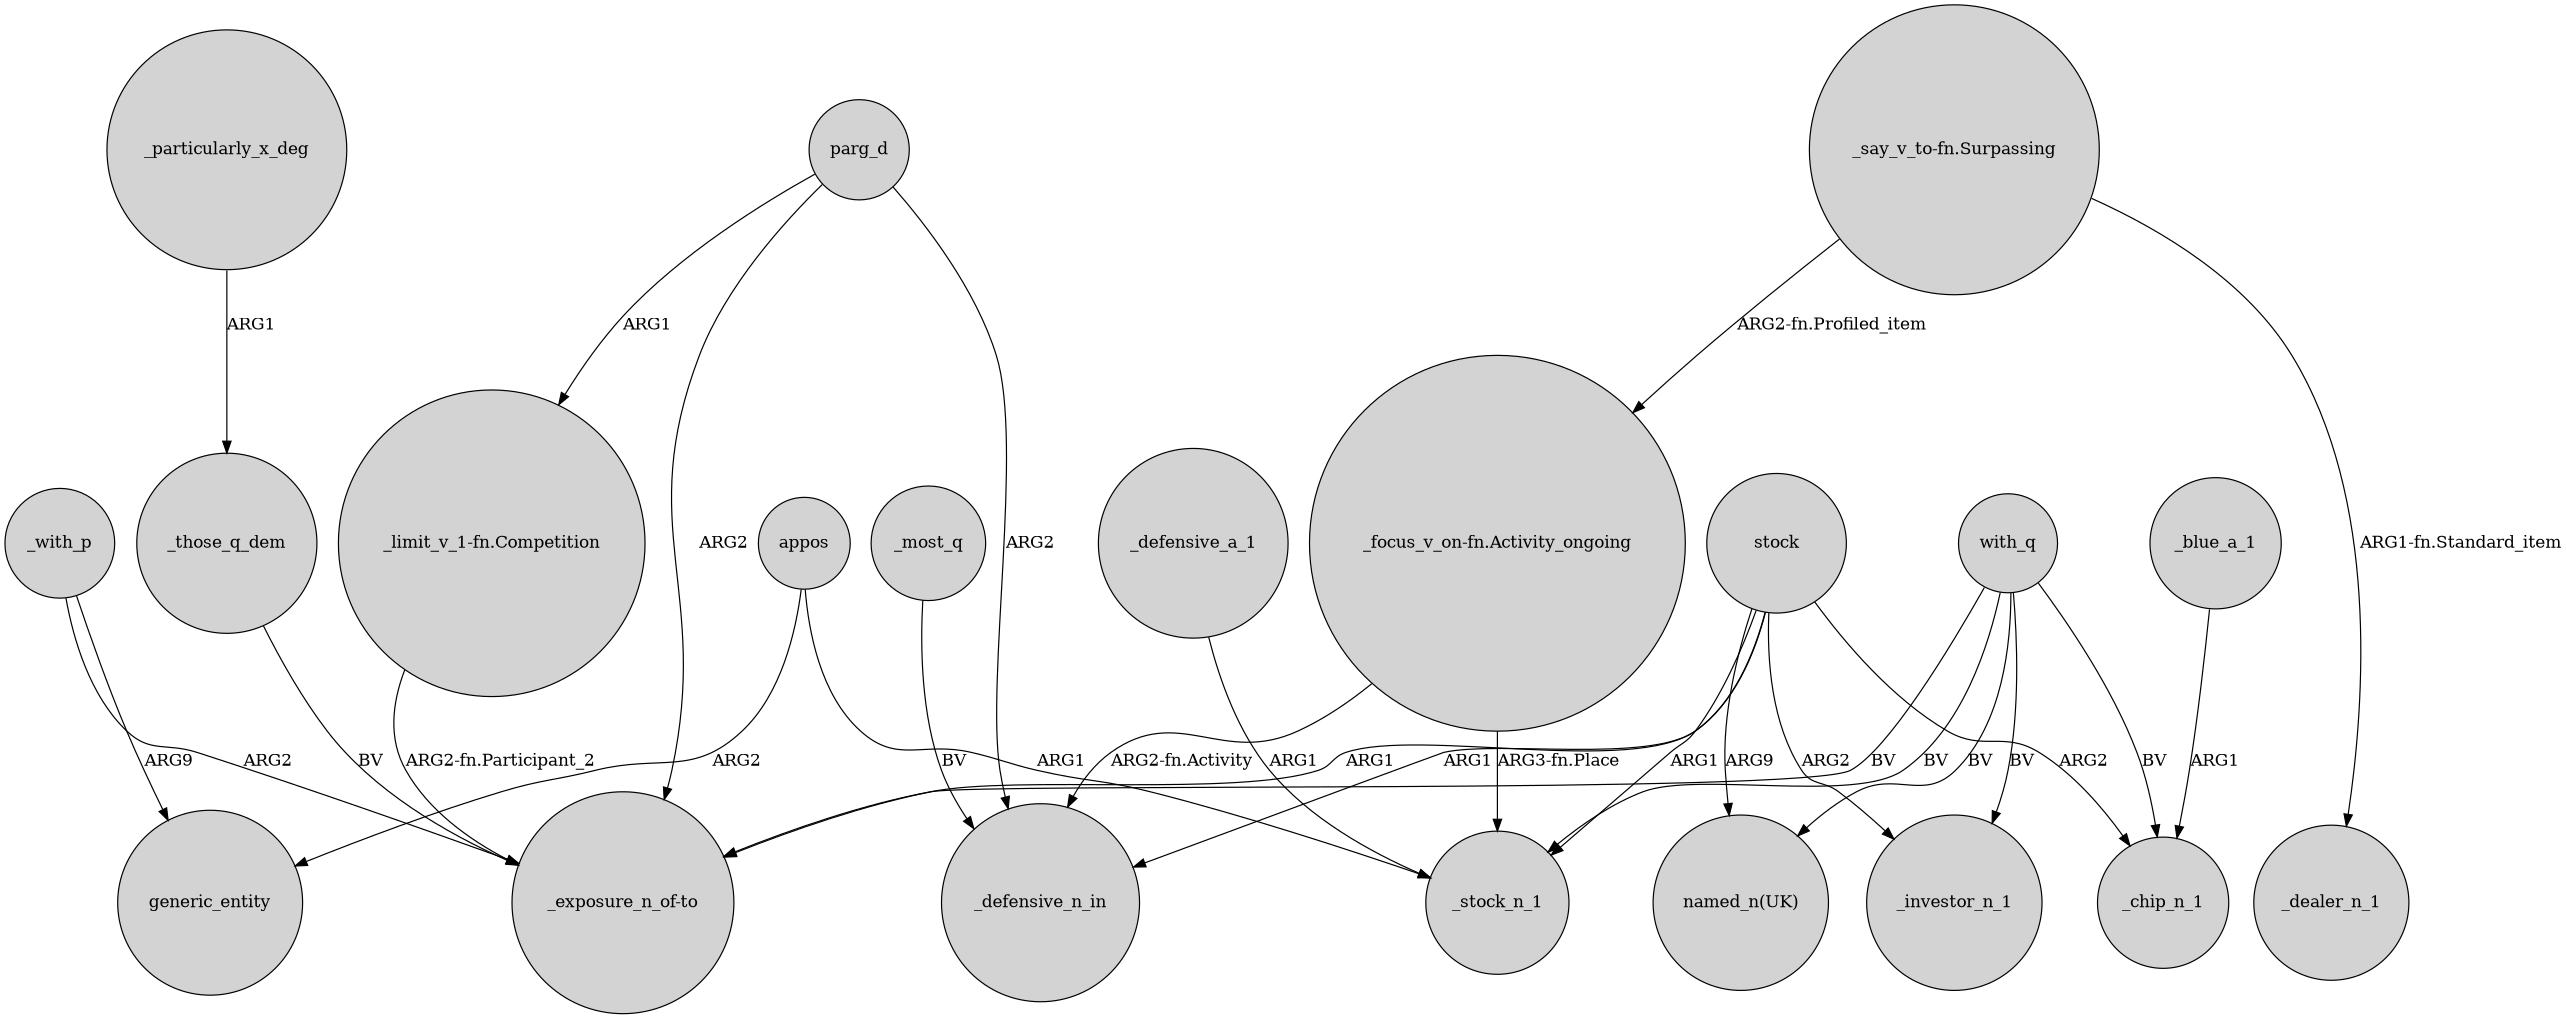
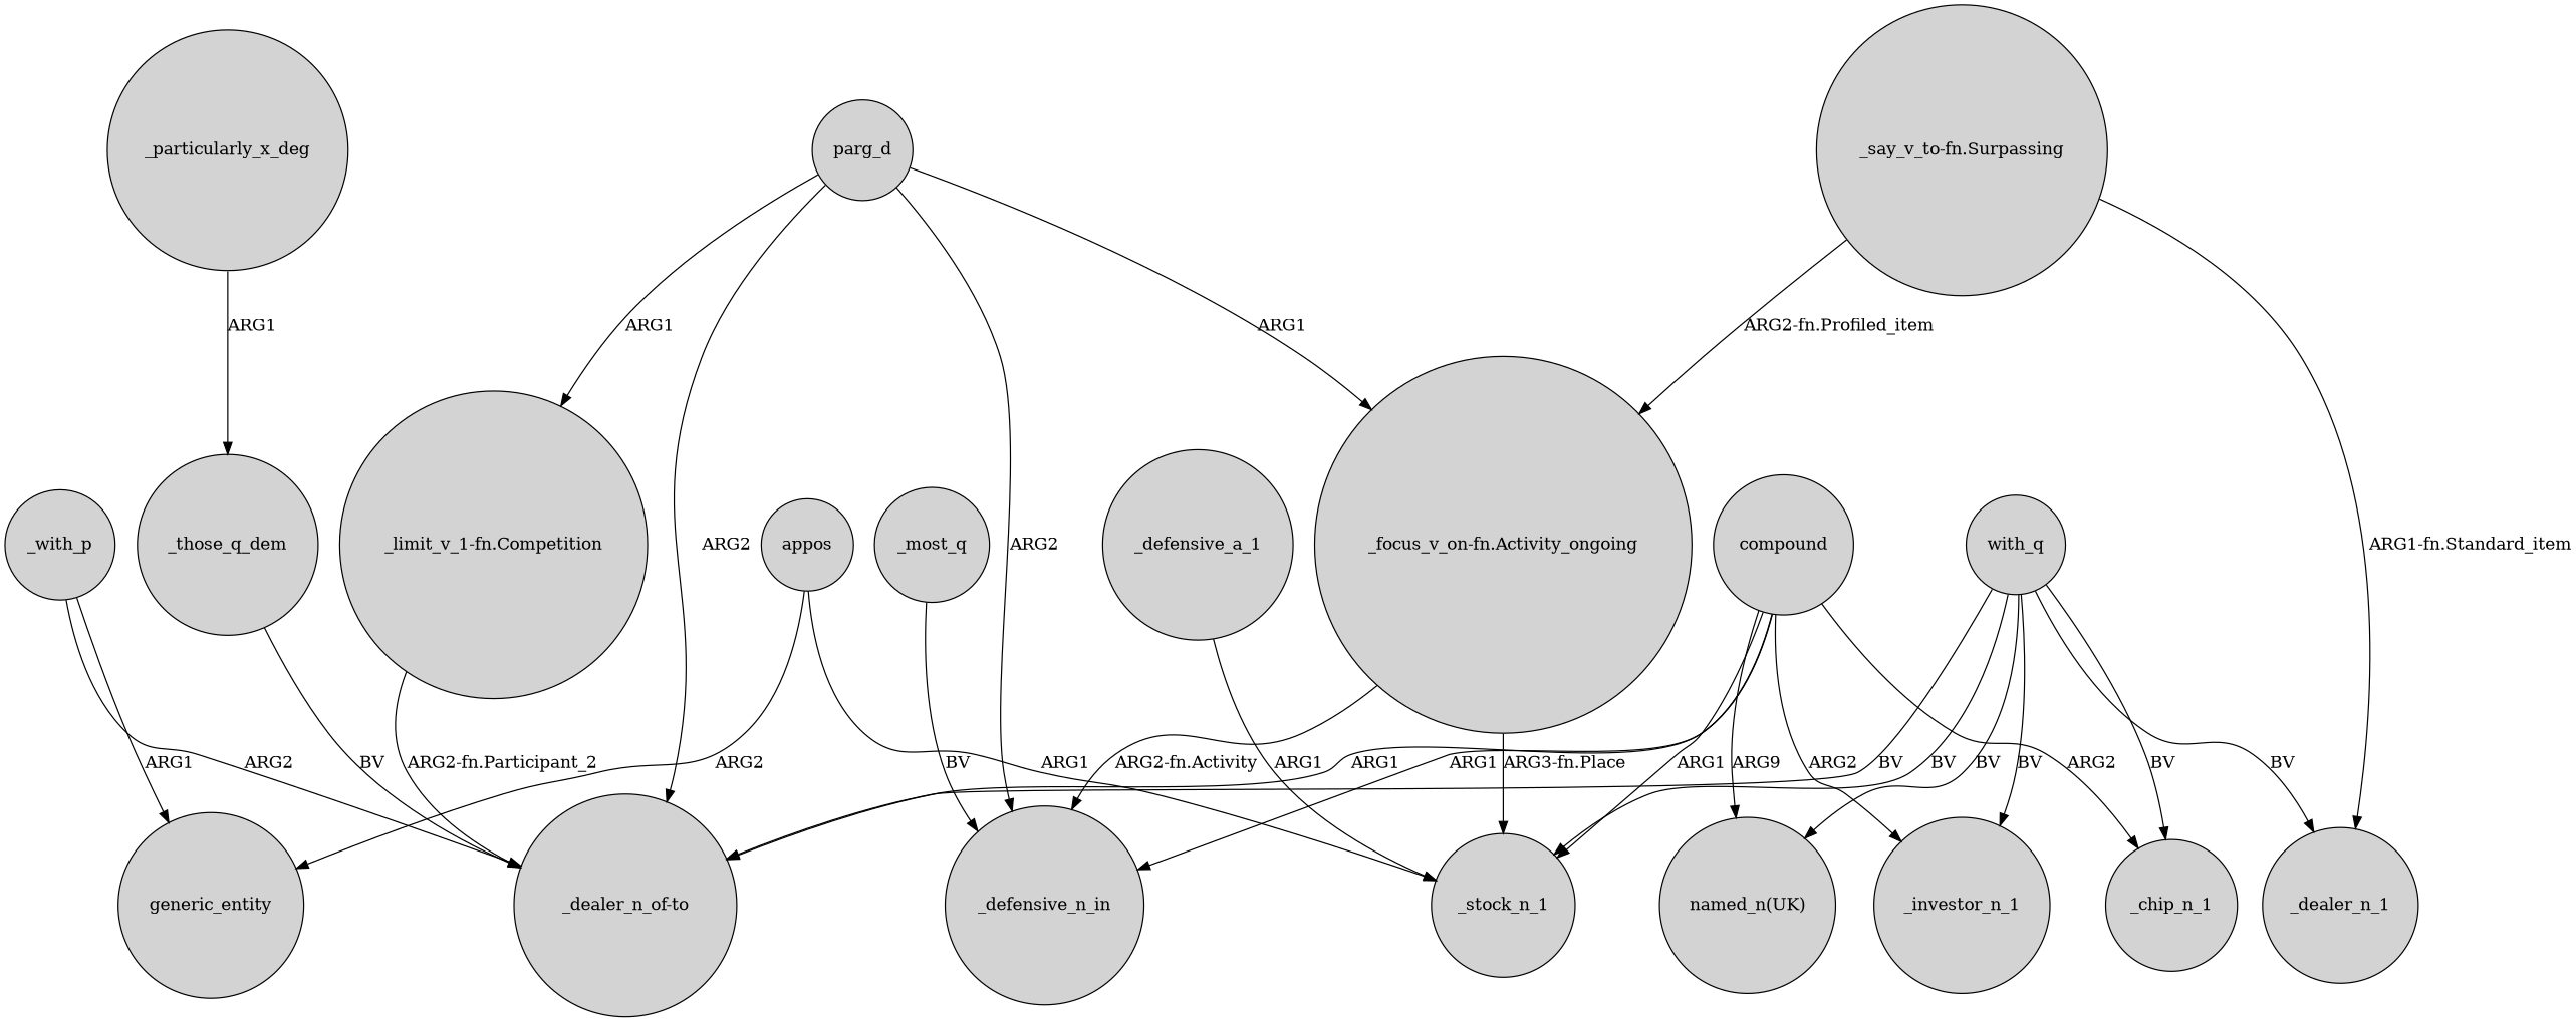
  digraph {
    node [shape=circle style=filled]
    _with_p
    generic_entity
-   "_exposure_n_of-to"
+   "_exposure_n_of-to" [label="_dealer_n_of-to"]
    n4 [label=_defensive_n_in]
    "_focus_v_on-fn.Activity_ongoing"
    _stock_n_1
    _those_q_dem
    _particularly_x_deg
    parg_d
    "_limit_v_1-fn.Competition"
-   compound [label=stock]
+   compound
    _chip_n_1
    _investor_n_1
    "named_n(UK)"
    _defensive_a_1
-   _blue_a_1
    n17 [label=with_q]
    _dealer_n_1
    appos
    _most_q
    "_say_v_to-fn.Surpassing"
-   _with_p -> generic_entity [label=ARG9]
+   _with_p -> generic_entity [label=ARG1]
    _with_p -> "_exposure_n_of-to" [label=ARG2]
    "_focus_v_on-fn.Activity_ongoing" -> n4 [label="ARG2-fn.Activity"]
    "_focus_v_on-fn.Activity_ongoing" -> _stock_n_1 [label="ARG3-fn.Place"]
    _those_q_dem -> "_exposure_n_of-to" [label=BV]
    _particularly_x_deg -> _those_q_dem [label=ARG1]
    parg_d -> "_exposure_n_of-to" [label=ARG2]
    parg_d -> n4 [label=ARG2]
+   parg_d -> "_focus_v_on-fn.Activity_ongoing" [label=ARG1]
    parg_d -> "_limit_v_1-fn.Competition" [label=ARG1]
    "_limit_v_1-fn.Competition" -> "_exposure_n_of-to" [label="ARG2-fn.Participant_2"]
    compound -> "_exposure_n_of-to" [label=ARG1]
    compound -> n4 [label=ARG1]
    compound -> _stock_n_1 [label=ARG1]
    compound -> _chip_n_1 [label=ARG2]
    compound -> _investor_n_1 [label=ARG2]
    compound -> "named_n(UK)" [label=ARG9]
    _defensive_a_1 -> _stock_n_1 [label=ARG1]
-   _blue_a_1 -> _chip_n_1 [label=ARG1]
    n17 -> "_exposure_n_of-to" [label=BV]
    n17 -> _stock_n_1 [label=BV]
    n17 -> _chip_n_1 [label=BV]
    n17 -> _investor_n_1 [label=BV]
    n17 -> "named_n(UK)" [label=BV]
+   n17 -> _dealer_n_1 [label=BV]
    appos -> generic_entity [label=ARG2]
    appos -> _stock_n_1 [label=ARG1]
    _most_q -> n4 [label=BV]
    "_say_v_to-fn.Surpassing" -> "_focus_v_on-fn.Activity_ongoing" [label="ARG2-fn.Profiled_item"]
    "_say_v_to-fn.Surpassing" -> _dealer_n_1 [label="ARG1-fn.Standard_item"]
  }
